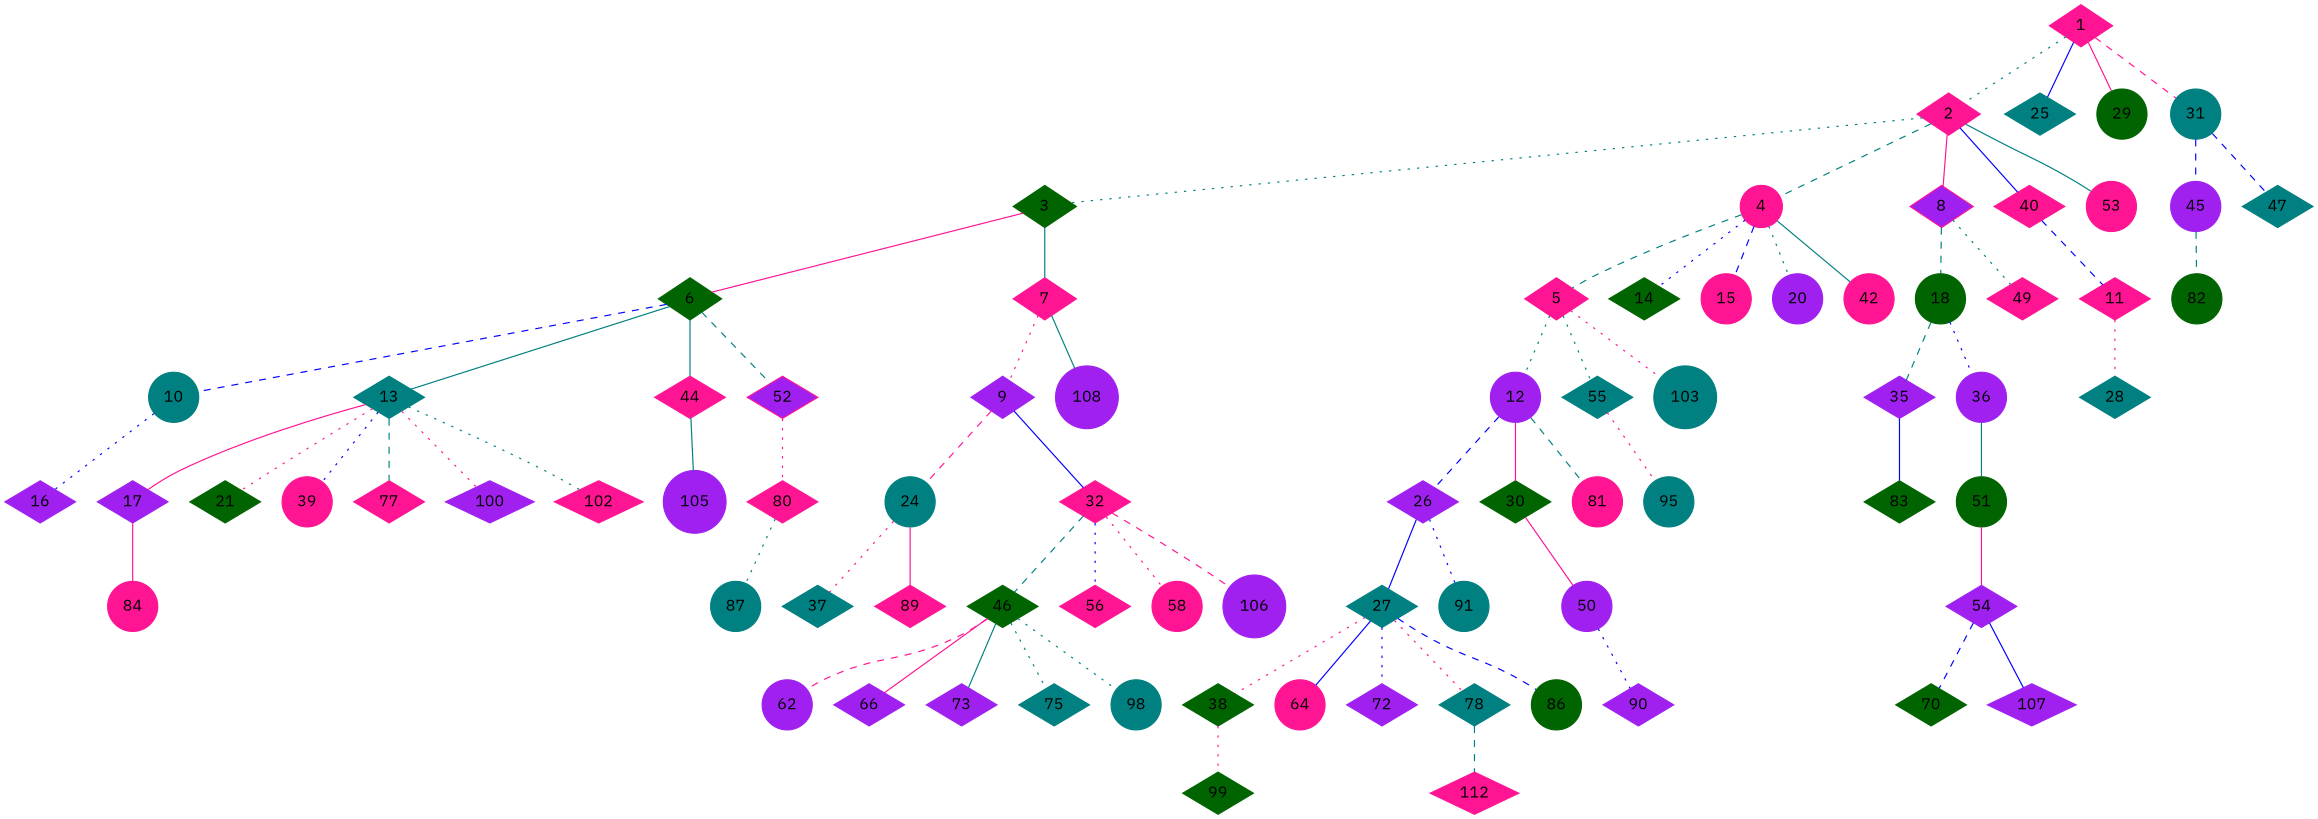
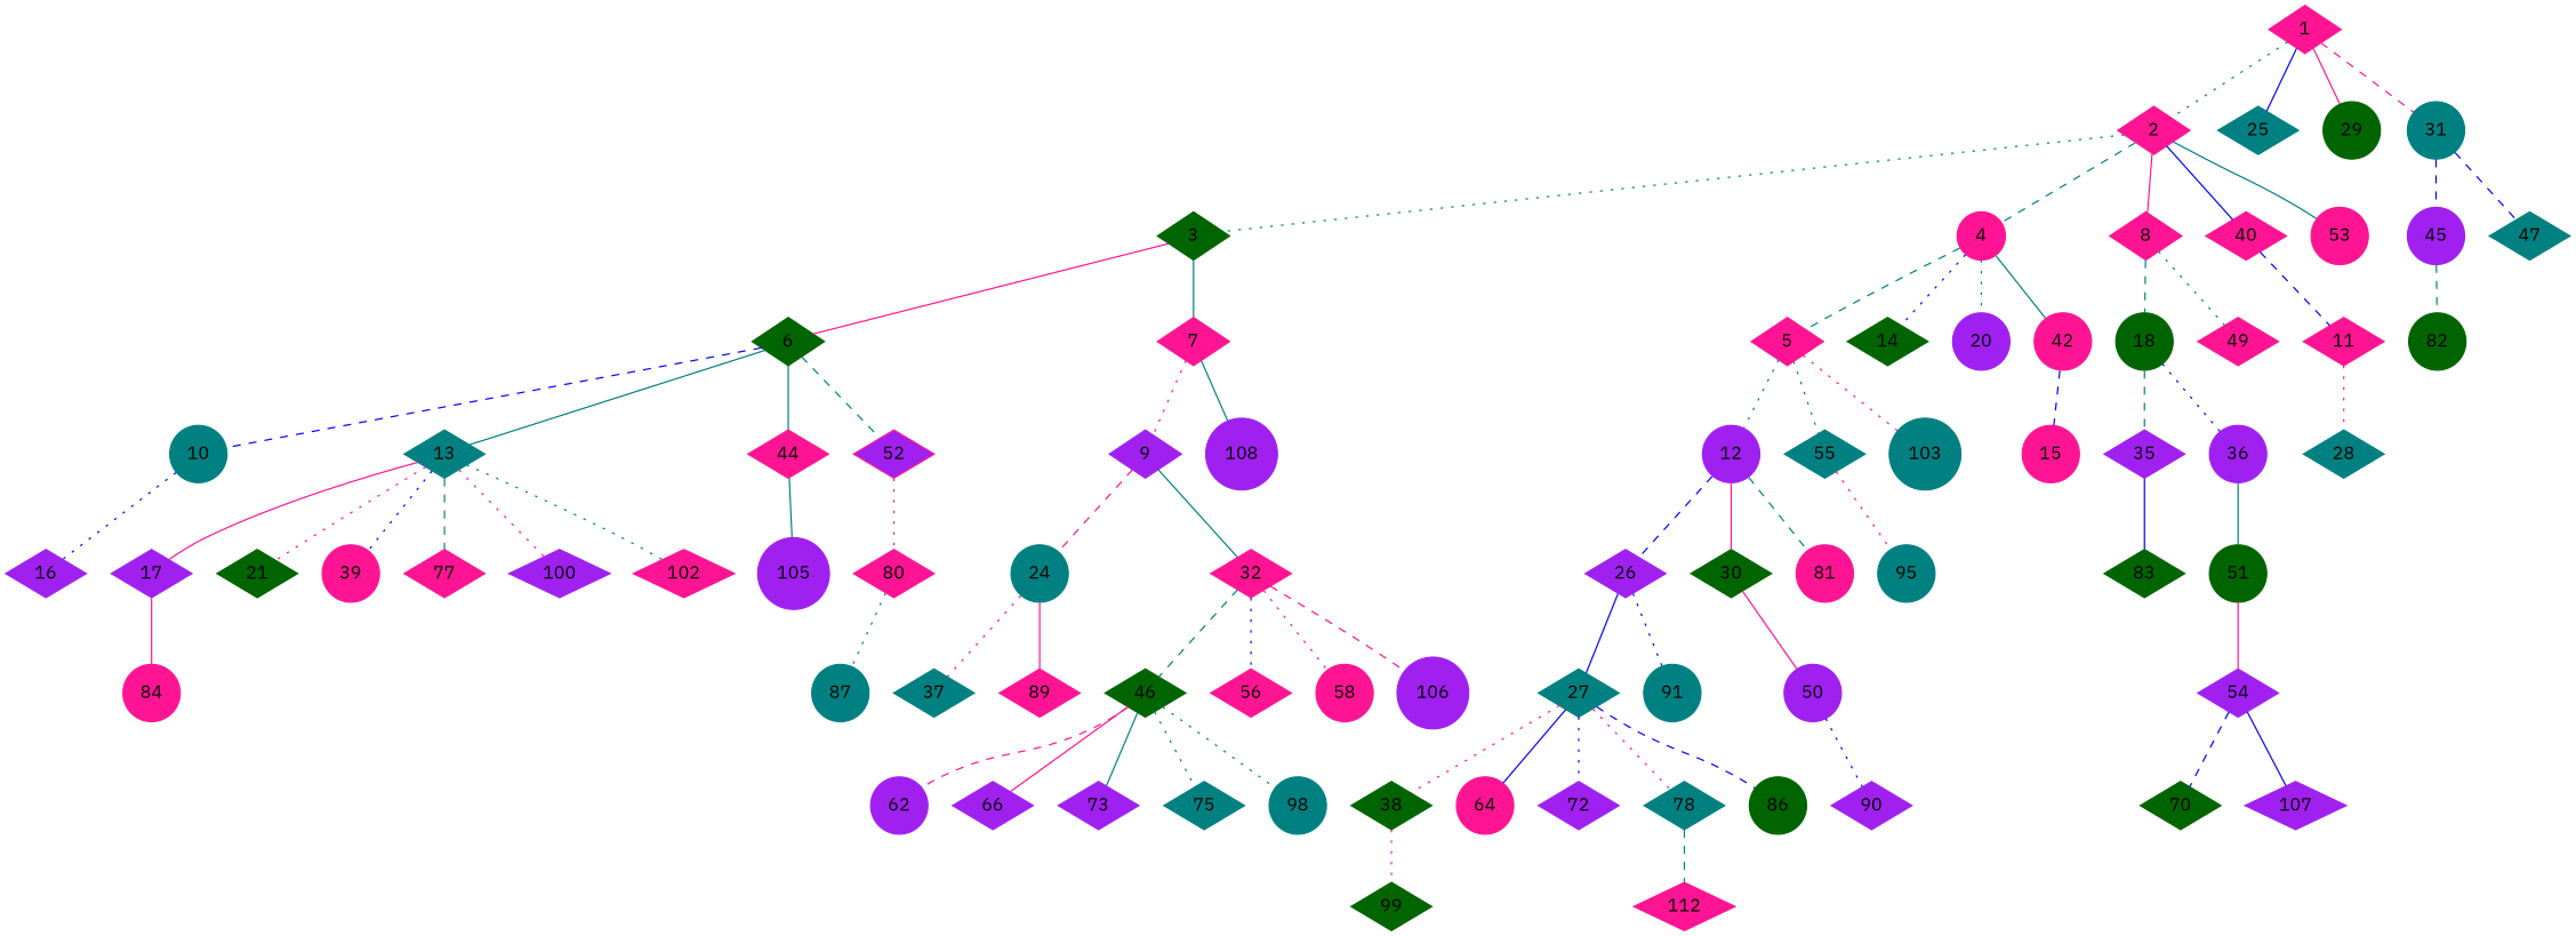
  graph {
    fontname="IBM Plex Sans"
    node [color=deeppink fontname="IBM Plex Sans" shape=diamond style=filled]
    edge [color=teal fontname="IBM Plex Sans" style=dotted]
    2 [super="+41"]
    3 [color=darkgreen super="+57"]
    4 [shape=circle super="+71"]
-   8 [super="+43" fillcolor=purple]
+   8 [super="+43"]
    40
    n6 [label=53 shape=circle super="+67"]
    1
    25 [color=teal]
    29 [color=darkgreen shape=circle super="+68"]
    31 [color=teal shape=circle]
    45 [color=purple shape=circle super="+74"]
    47 [color=teal super="+94"]
    6 [color=darkgreen super="+23"]
    7 [super="+61"]
    5
    14 [color=darkgreen]
    15 [shape=circle]
    20 [color=purple shape=circle]
    42 [shape=circle]
    18 [color=darkgreen shape=circle super="+59"]
    49
    11 [super="+92"]
    28 [color=teal]
    10 [color=teal shape=circle super="+113"]
    13 [color=teal super="+69"]
    44 [super="+114"]
    52 [fillcolor=purple super="+88"]
    9 [color=purple]
    108 [color=purple shape=circle super="+109"]
    12 [color=purple shape=circle super="+19"]
    55 [color=teal super="+85"]
    103 [color=teal shape=circle]
    26 [color=purple super="+65"]
    30 [color=darkgreen super="+111"]
    81 [shape=circle]
    95 [color=teal shape=circle]
    16 [color=purple super="+22"]
    17 [color=purple]
    21 [color=darkgreen]
    39 [shape=circle]
    77
    100 [color=purple super="+104"]
    102
    105 [color=purple shape=circle]
    80
    24 [color=teal shape=circle super="+34"]
    32 [super="+53"]
    35 [color=purple]
    36 [color=purple shape=circle super="+48"]
    37 [color=teal]
    89
    46 [color=darkgreen super="+60"]
    56
    58 [shape=circle super="+97"]
    106 [color=purple shape=circle]
    27 [color=teal super="+33"]
    91 [color=teal shape=circle]
    50 [color=purple shape=circle super="+79"]
    84 [shape=circle]
    83 [color=darkgreen]
    51 [color=darkgreen shape=circle super="+93"]
    38 [color=darkgreen super="+76"]
    64 [shape=circle]
    72 [color=purple]
    78 [color=teal super="+110"]
    86 [color=darkgreen shape=circle]
    99 [color=darkgreen]
    112
    90 [color=purple]
    82 [color=darkgreen shape=circle]
    62 [color=purple shape=circle]
    66 [color=purple]
    73 [color=purple super="+101"]
    75 [color=teal]
    98 [color=teal shape=circle]
    54 [color=purple super="+96"]
    70 [color=darkgreen]
    107 [color=purple]
    87 [color=teal shape=circle]
    2 -- 3
    2 -- 4 [style=dashed]
    2 -- 8 [color=deeppink style=solid]
    2 -- 40 [color=blue style=solid]
    2 -- n6 [style=solid]
    3 -- 6 [color=deeppink style=solid]
    3 -- 7 [style=solid]
    4 -- 5 [style=dashed]
    4 -- 14 [color=blue]
-   4 -- 15 [color=blue style=dashed]
+   42 -- 15 [color=blue style=dashed]
    4 -- 20
    4 -- 42 [style=solid]
    8 -- 18 [style=dashed]
    8 -- 49
    40 -- 11 [color=blue style=dashed]
    1 -- 2
    1 -- 25 [color=blue style=solid]
    1 -- 29 [color=deeppink style=solid]
    1 -- 31 [color=deeppink style=dashed]
    31 -- 45 [color=blue style=dashed]
    31 -- 47 [color=blue style=dashed]
    45 -- 82 [style=dashed]
    6 -- 10 [color=blue style=dashed]
    6 -- 13 [style=solid]
    6 -- 44 [style=solid]
    6 -- 52 [style=dashed]
    7 -- 9 [color=deeppink]
    7 -- 108 [style=solid]
    5 -- 12
    5 -- 55
    5 -- 103 [color=deeppink]
    18 -- 35 [style=dashed]
    18 -- 36 [color=blue]
    11 -- 28 [color=deeppink]
    10 -- 16 [color=blue]
    13 -- 17 [color=deeppink style=solid]
    13 -- 21 [color=deeppink]
    13 -- 39 [color=blue]
    13 -- 77 [style=dashed]
    13 -- 100 [color=deeppink]
    13 -- 102
    44 -- 105 [style=solid]
    52 -- 80 [color=deeppink]
    9 -- 24 [color=deeppink style=dashed]
-   9 -- 32 [color=blue style=solid]
+   9 -- 32 [style=solid]
    12 -- 26 [color=blue style=dashed]
    12 -- 30 [color=deeppink style=solid]
    12 -- 81 [style=dashed]
    55 -- 95 [color=deeppink]
    26 -- 27 [color=blue style=solid]
    26 -- 91 [color=blue]
    30 -- 50 [color=deeppink style=solid]
    17 -- 84 [color=deeppink style=solid]
    80 -- 87
    24 -- 37 [color=deeppink]
    24 -- 89 [color=deeppink style=solid]
    32 -- 46 [style=dashed]
    32 -- 56 [color=blue]
    32 -- 58 [color=deeppink]
    32 -- 106 [color=deeppink style=dashed]
    35 -- 83 [color=blue style=solid]
    36 -- 51 [style=solid]
    46 -- 62 [color=deeppink style=dashed]
    46 -- 66 [color=deeppink style=solid]
    46 -- 73 [style=solid]
    46 -- 75
    46 -- 98
    27 -- 38 [color=deeppink]
    27 -- 64 [color=blue style=solid]
    27 -- 72 [color=blue]
    27 -- 78 [color=deeppink]
    27 -- 86 [color=blue style=dashed]
    50 -- 90 [color=blue]
    51 -- 54 [color=deeppink style=solid]
    38 -- 99 [color=deeppink]
    78 -- 112 [style=dashed]
    54 -- 70 [color=blue style=dashed]
    54 -- 107 [color=blue style=solid]
  }
